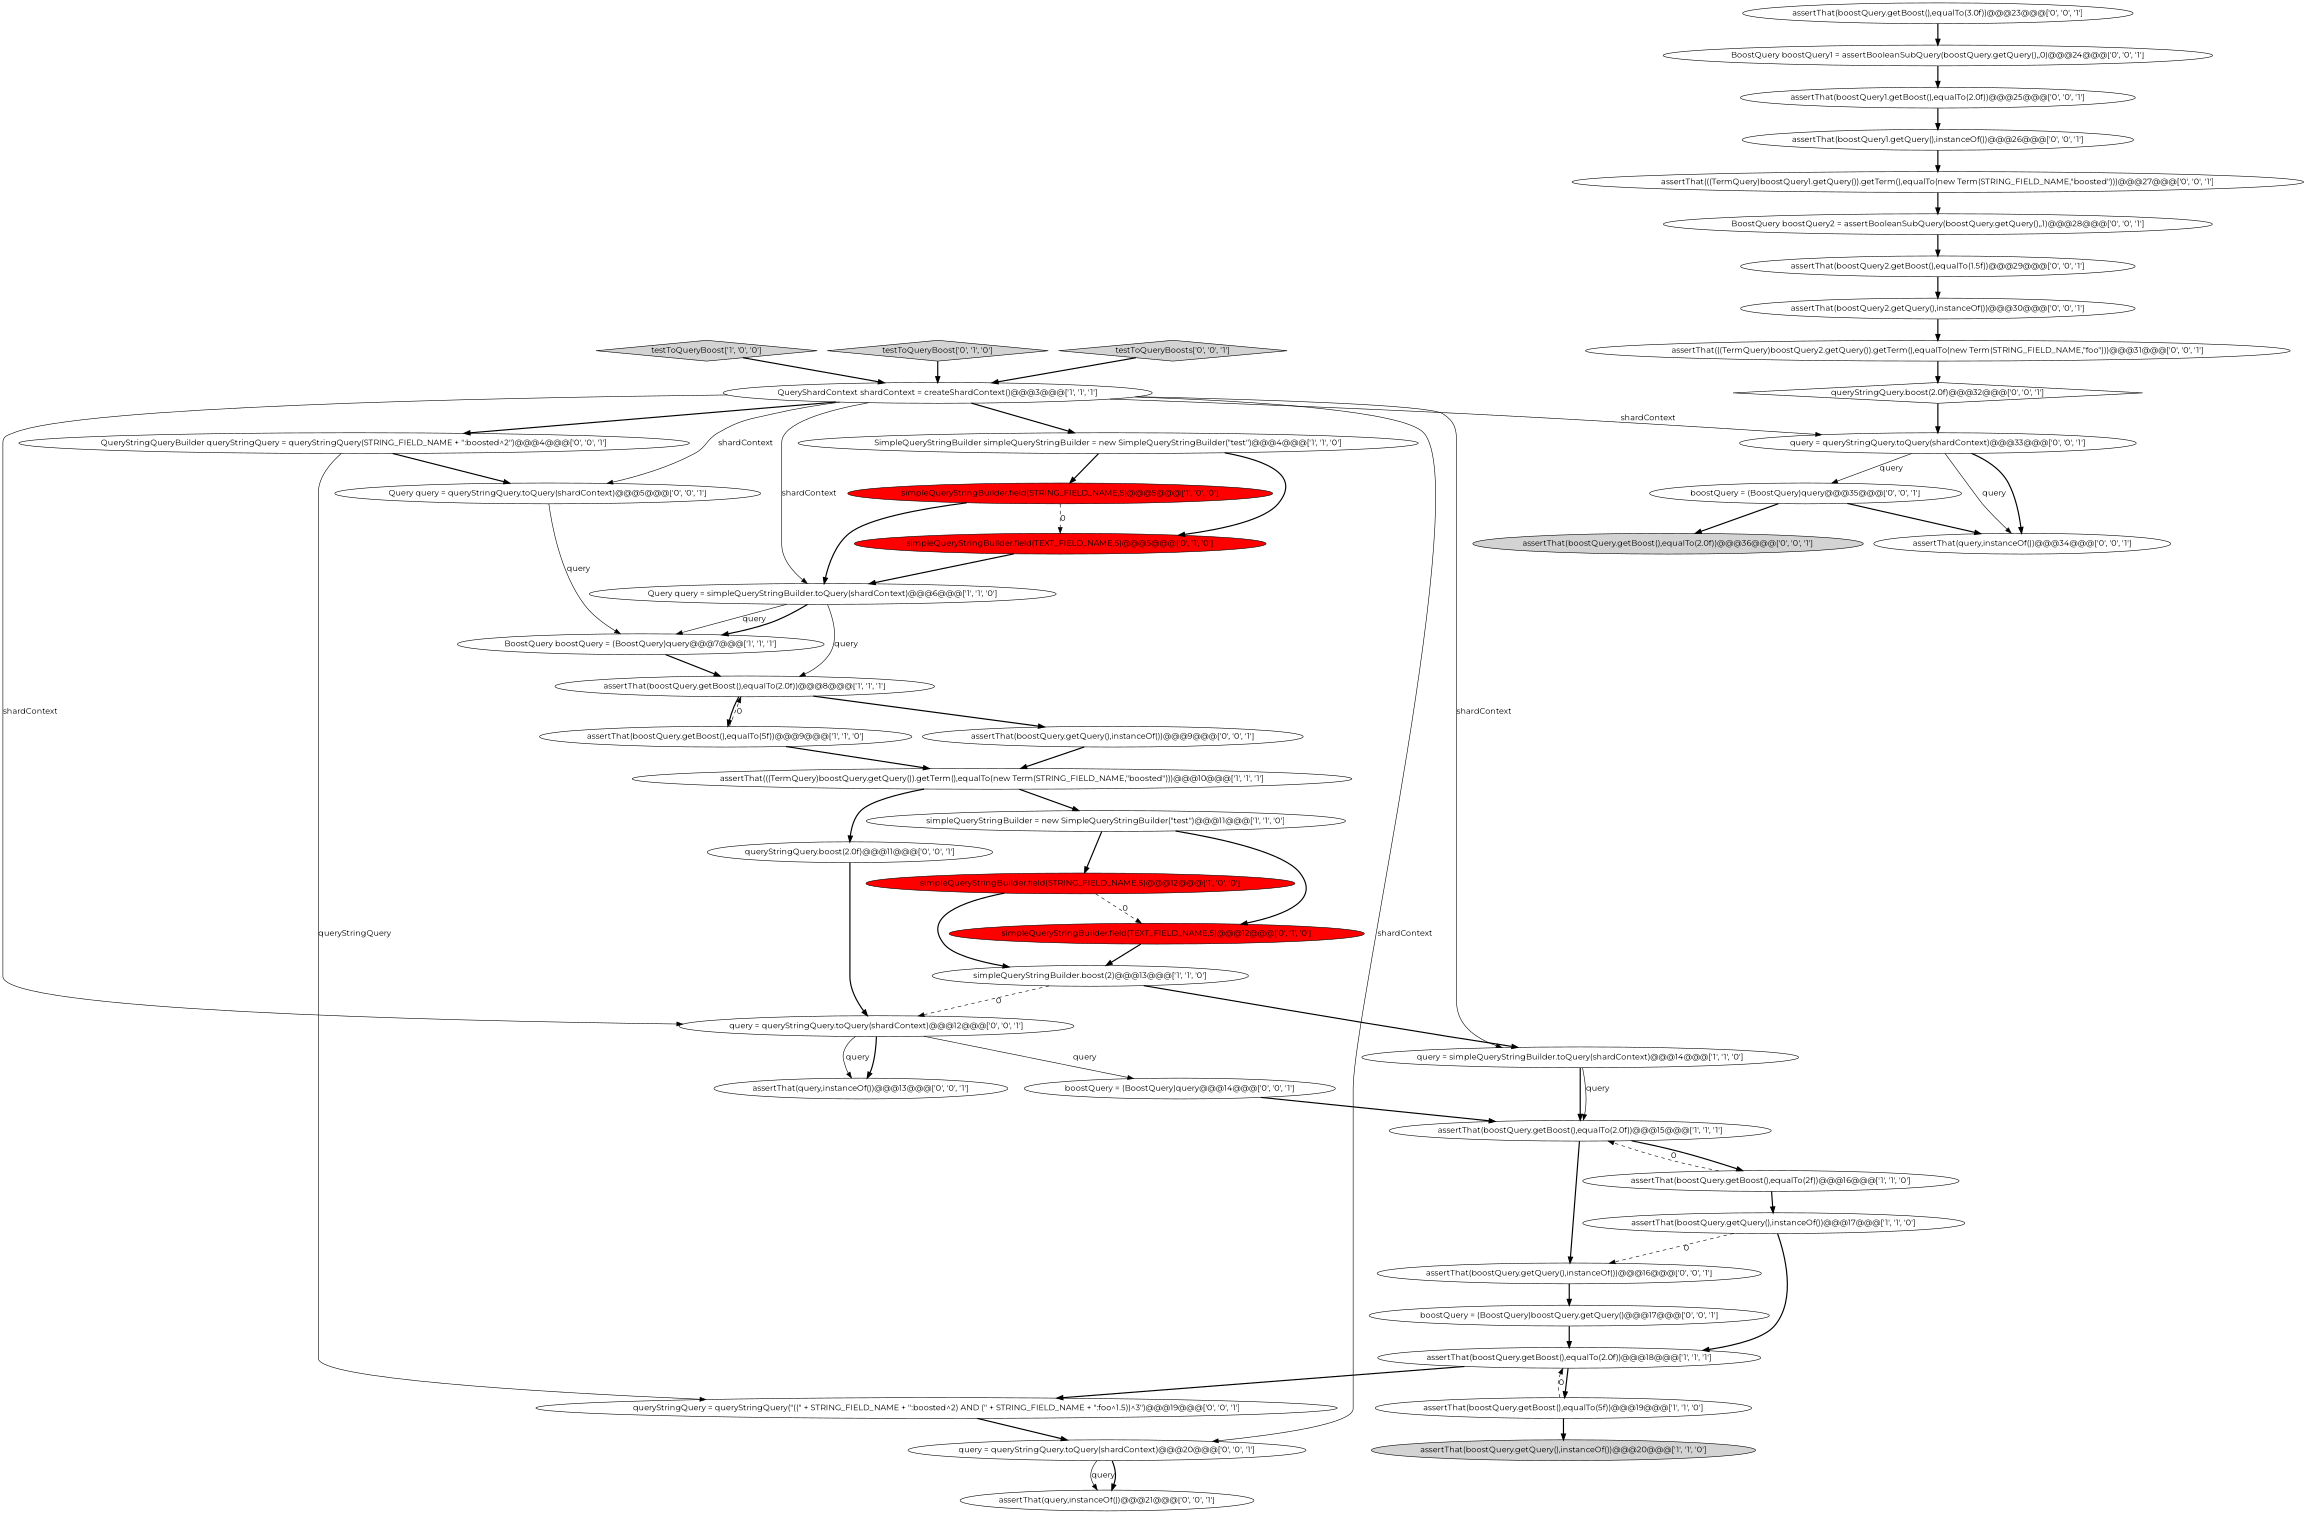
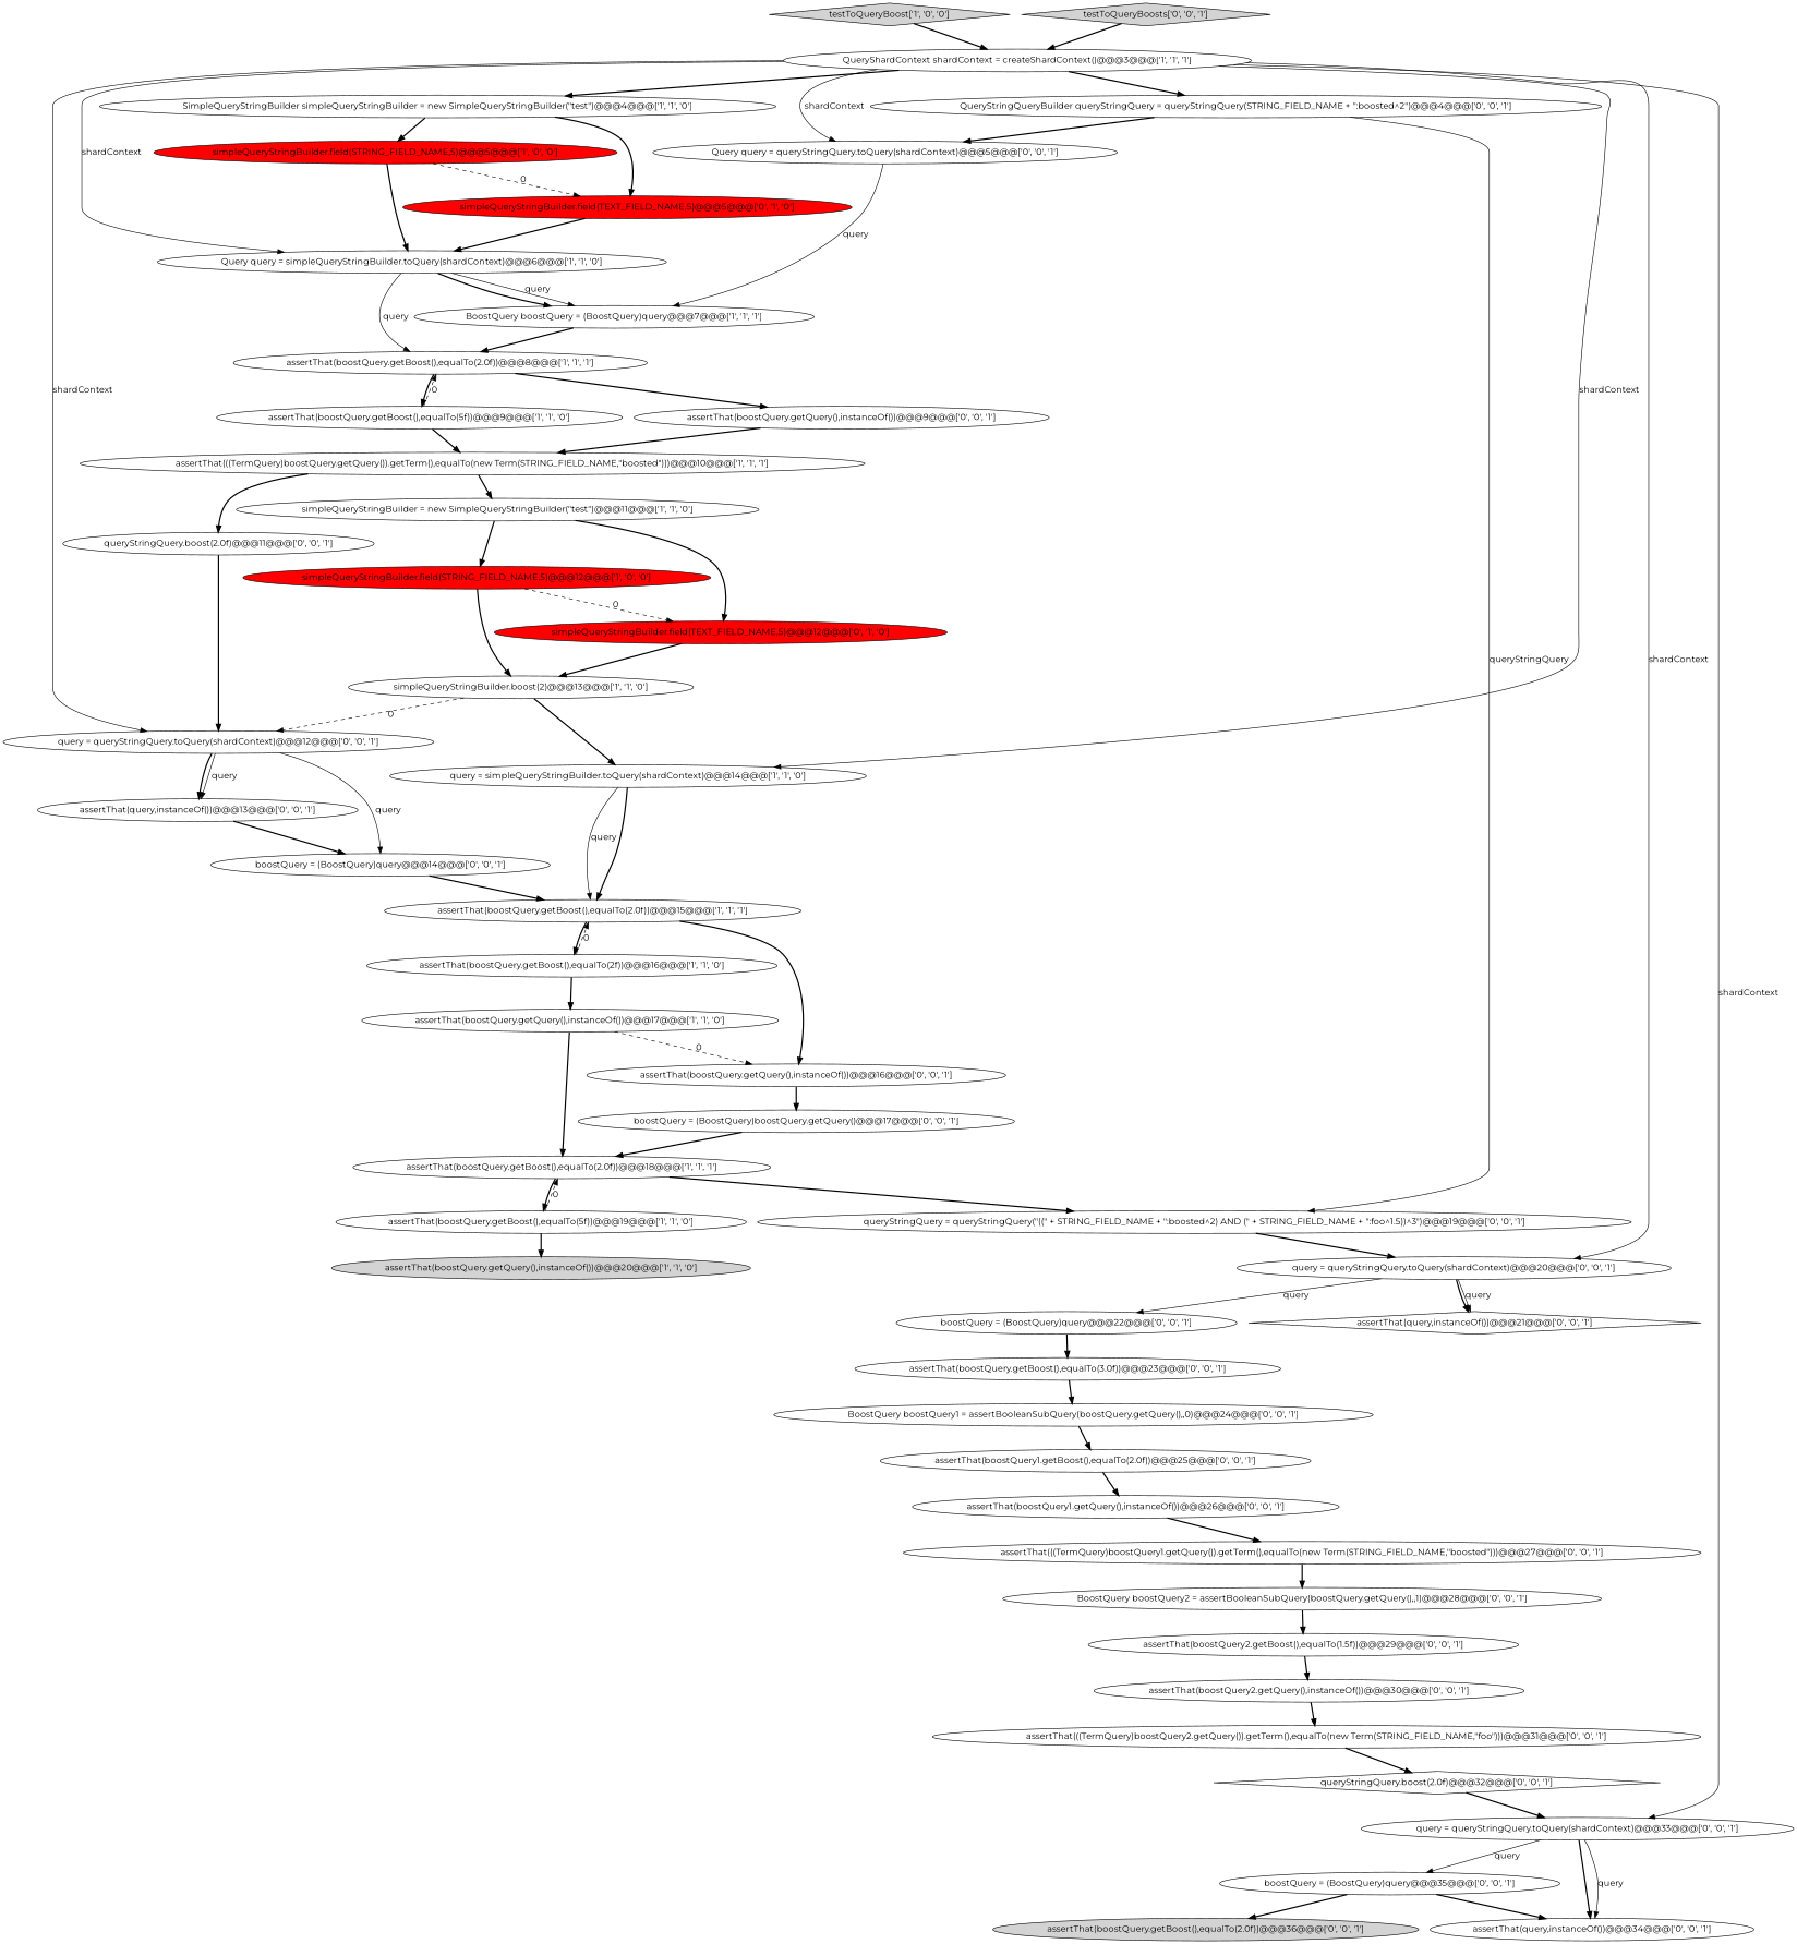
  digraph {
    fontname=Montserrat
    node [fillcolor=white fontname=Montserrat shape=ellipse style=filled]
    edge [fontname=Montserrat style=bold]
    n1 [label="Query query = simpleQueryStringBuilder.toQuery(shardContext)@@@6@@@['1', '1', '0']"]
    n2 [label="assertThat(boostQuery.getBoost(),equalTo(2.0f))@@@8@@@['1', '1', '1']"]
    n3 [label="BoostQuery boostQuery = (BoostQuery)query@@@7@@@['1', '1', '1']"]
    n4 [label="assertThat(boostQuery.getBoost(),equalTo(5f))@@@9@@@['1', '1', '0']"]
    n5 [label="assertThat(boostQuery.getQuery(),instanceOf())@@@9@@@['0', '0', '1']"]
    n6 [label="BoostQuery boostQuery2 = assertBooleanSubQuery(boostQuery.getQuery(),,1)@@@28@@@['0', '0', '1']"]
    n7 [label="assertThat(boostQuery2.getBoost(),equalTo(1.5f))@@@29@@@['0', '0', '1']"]
    n8 [label="assertThat(boostQuery2.getQuery(),instanceOf())@@@30@@@['0', '0', '1']"]
    n9 [label="query = queryStringQuery.toQuery(shardContext)@@@12@@@['0', '0', '1']"]
    n10 [label="assertThat(query,instanceOf())@@@13@@@['0', '0', '1']"]
    n11 [label="boostQuery = (BoostQuery)query@@@14@@@['0', '0', '1']"]
    n12 [label="assertThat(boostQuery.getBoost(),equalTo(2.0f))@@@15@@@['1', '1', '1']"]
    n13 [label="assertThat(boostQuery.getBoost(),equalTo(3.0f))@@@23@@@['0', '0', '1']"]
    n14 [label="BoostQuery boostQuery1 = assertBooleanSubQuery(boostQuery.getQuery(),,0)@@@24@@@['0', '0', '1']"]
    n15 [label="assertThat(boostQuery1.getBoost(),equalTo(2.0f))@@@25@@@['0', '0', '1']"]
    n16 [label="query = simpleQueryStringBuilder.toQuery(shardContext)@@@14@@@['1', '1', '0']"]
    n17 [label="assertThat(boostQuery.getBoost(),equalTo(2f))@@@16@@@['1', '1', '0']"]
    n18 [label="assertThat(boostQuery.getQuery(),instanceOf())@@@16@@@['0', '0', '1']"]
-   n19 [label="assertThat(query,instanceOf())@@@21@@@['0', '0', '1']"]
+   n19 [label="assertThat(query,instanceOf())@@@21@@@['0', '0', '1']" shape=diamond]
+   n20 [label="boostQuery = (BoostQuery)query@@@22@@@['0', '0', '1']"]
    n21 [fillcolor=red label="simpleQueryStringBuilder.field(TEXT_FIELD_NAME,5)@@@12@@@['0', '1', '0']"]
    n22 [label="simpleQueryStringBuilder.boost(2)@@@13@@@['1', '1', '0']"]
    n23 [label="assertThat(((TermQuery)boostQuery.getQuery()).getTerm(),equalTo(new Term(STRING_FIELD_NAME,\"boosted\")))@@@10@@@['1', '1', '1']"]
    n24 [label="assertThat(query,instanceOf())@@@34@@@['0', '0', '1']"]
    n25 [label="boostQuery = (BoostQuery)query@@@35@@@['0', '0', '1']"]
    n26 [fillcolor=lightgray label="assertThat(boostQuery.getBoost(),equalTo(2.0f))@@@36@@@['0', '0', '1']"]
    n27 [fillcolor=lightgray label="testToQueryBoost['1', '0', '0']" shape=diamond]
    n28 [label="QueryShardContext shardContext = createShardContext()@@@3@@@['1', '1', '1']"]
    n29 [label="query = queryStringQuery.toQuery(shardContext)@@@20@@@['0', '0', '1']"]
    n30 [label="SimpleQueryStringBuilder simpleQueryStringBuilder = new SimpleQueryStringBuilder(\"test\")@@@4@@@['1', '1', '0']"]
    n31 [label="Query query = queryStringQuery.toQuery(shardContext)@@@5@@@['0', '0', '1']"]
    n32 [label="QueryStringQueryBuilder queryStringQuery = queryStringQuery(STRING_FIELD_NAME + \":boosted^2\")@@@4@@@['0', '0', '1']"]
    n33 [label="query = queryStringQuery.toQuery(shardContext)@@@33@@@['0', '0', '1']"]
    n34 [fillcolor=red label="simpleQueryStringBuilder.field(STRING_FIELD_NAME,5)@@@5@@@['1', '0', '0']"]
    n35 [fillcolor=red label="simpleQueryStringBuilder.field(TEXT_FIELD_NAME,5)@@@5@@@['0', '1', '0']"]
    n36 [label="queryStringQuery = queryStringQuery(\"((\" + STRING_FIELD_NAME + \":boosted^2) AND (\" + STRING_FIELD_NAME + \":foo^1.5))^3\")@@@19@@@['0', '0', '1']"]
    n37 [label="assertThat(((TermQuery)boostQuery1.getQuery()).getTerm(),equalTo(new Term(STRING_FIELD_NAME,\"boosted\")))@@@27@@@['0', '0', '1']"]
-   n38 [fillcolor=lightgray label="testToQueryBoost['0', '1', '0']" shape=diamond]
    n39 [label="queryStringQuery.boost(2.0f)@@@11@@@['0', '0', '1']"]
    n40 [label="queryStringQuery.boost(2.0f)@@@32@@@['0', '0', '1']" shape=diamond]
    n41 [label="assertThat(boostQuery1.getQuery(),instanceOf())@@@26@@@['0', '0', '1']"]
    n42 [fillcolor=red label="simpleQueryStringBuilder.field(STRING_FIELD_NAME,5)@@@12@@@['1', '0', '0']"]
    n43 [label="simpleQueryStringBuilder = new SimpleQueryStringBuilder(\"test\")@@@11@@@['1', '1', '0']"]
    n44 [label="assertThat(boostQuery.getBoost(),equalTo(2.0f))@@@18@@@['1', '1', '1']"]
    n45 [label="assertThat(boostQuery.getBoost(),equalTo(5f))@@@19@@@['1', '1', '0']"]
    n46 [fillcolor=lightgray label="assertThat(boostQuery.getQuery(),instanceOf())@@@20@@@['1', '1', '0']"]
    n47 [label="assertThat(boostQuery.getQuery(),instanceOf())@@@17@@@['1', '1', '0']"]
    n48 [label="boostQuery = (BoostQuery)boostQuery.getQuery()@@@17@@@['0', '0', '1']"]
    n49 [label="assertThat(((TermQuery)boostQuery2.getQuery()).getTerm(),equalTo(new Term(STRING_FIELD_NAME,\"foo\")))@@@31@@@['0', '0', '1']"]
    n50 [fillcolor=lightgray label="testToQueryBoosts['0', '0', '1']" shape=diamond]
    n1 -> n2 [label=query style=solid]
    n1 -> n3 [label=query style=solid]
    n1 -> n3
    n2 -> n4
    n2 -> n5
    n3 -> n2
    n4 -> n2 [label=0 style=dashed]
    n4 -> n23
    n5 -> n23
    n6 -> n7
    n7 -> n8
    n8 -> n49
    n9 -> n10
    n9 -> n10 [label=query style=solid]
    n9 -> n11 [label=query style=solid]
+   n10 -> n11
    n11 -> n12
    n12 -> n17
    n12 -> n18
    n13 -> n14
    n14 -> n15
    n15 -> n41
    n16 -> n12
    n16 -> n12 [label=query style=solid]
    n17 -> n12 [label=0 style=dashed]
    n17 -> n47
    n18 -> n48
+   n20 -> n13
    n21 -> n22
    n22 -> n9 [label=0 style=dashed]
    n22 -> n16
    n23 -> n39
    n23 -> n43
    n25 -> n24
    n25 -> n26
    n27 -> n28
    n28 -> n1 [label=shardContext style=solid]
    n28 -> n9 [label=shardContext style=solid]
    n28 -> n16 [label=shardContext style=solid]
    n28 -> n29 [label=shardContext style=solid]
    n28 -> n30
    n28 -> n31 [label=shardContext style=solid]
    n28 -> n32
    n28 -> n33 [label=shardContext style=solid]
    n29 -> n19 [label=query style=solid]
    n29 -> n19
+   n29 -> n20 [label=query style=solid]
    n30 -> n34
    n30 -> n35
    n31 -> n3 [label=query style=solid]
    n32 -> n31
    n32 -> n36 [label=queryStringQuery style=solid]
    n33 -> n24
    n33 -> n24 [label=query style=solid]
    n33 -> n25 [label=query style=solid]
    n34 -> n1
    n34 -> n35 [label=0 style=dashed]
    n35 -> n1
    n36 -> n29
    n37 -> n6
-   n38 -> n28
    n39 -> n9
    n40 -> n33
    n41 -> n37
    n42 -> n21 [label=0 style=dashed]
    n42 -> n22
    n43 -> n21
    n43 -> n42
    n44 -> n36
    n44 -> n45
    n45 -> n44 [label=0 style=dashed]
    n45 -> n46
    n47 -> n18 [label=0 style=dashed]
    n47 -> n44
    n48 -> n44
    n49 -> n40
    n50 -> n28
  }
